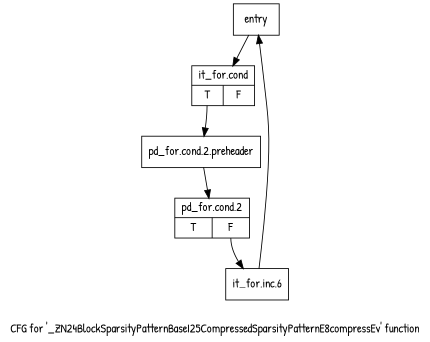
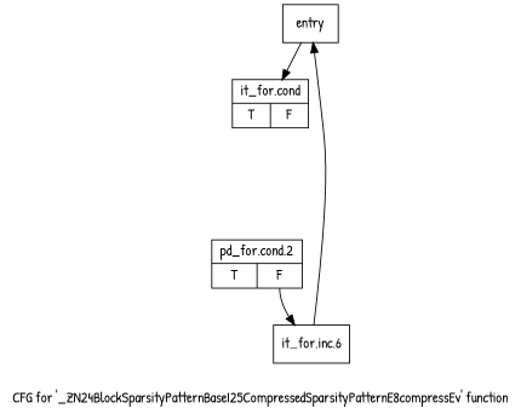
  digraph {
    fontname="Patrick Hand"
    label="CFG for '_ZN24BlockSparsityPatternBaseI25CompressedSparsityPatternE8compressEv' function"
    node [fontname="Patrick Hand" shape=record]
    edge [fontname="Patrick Hand"]
    n1 [label="{entry}"]
    n2 [label="{it_for.cond|{<s0>T|<s1>F}}"]
-   n3 [label="{pd_for.cond.2.preheader}"]
    n4 [label="{pd_for.cond.2|{<s0>T|<s1>F}}"]
    n5 [label="{it_for.inc.6}"]
    n1 -> n2
-   n2 -> n3 [tailport=s0]
-   n3 -> n4
    n4 -> n5 [tailport=s1]
    n5 -> n1
  }
